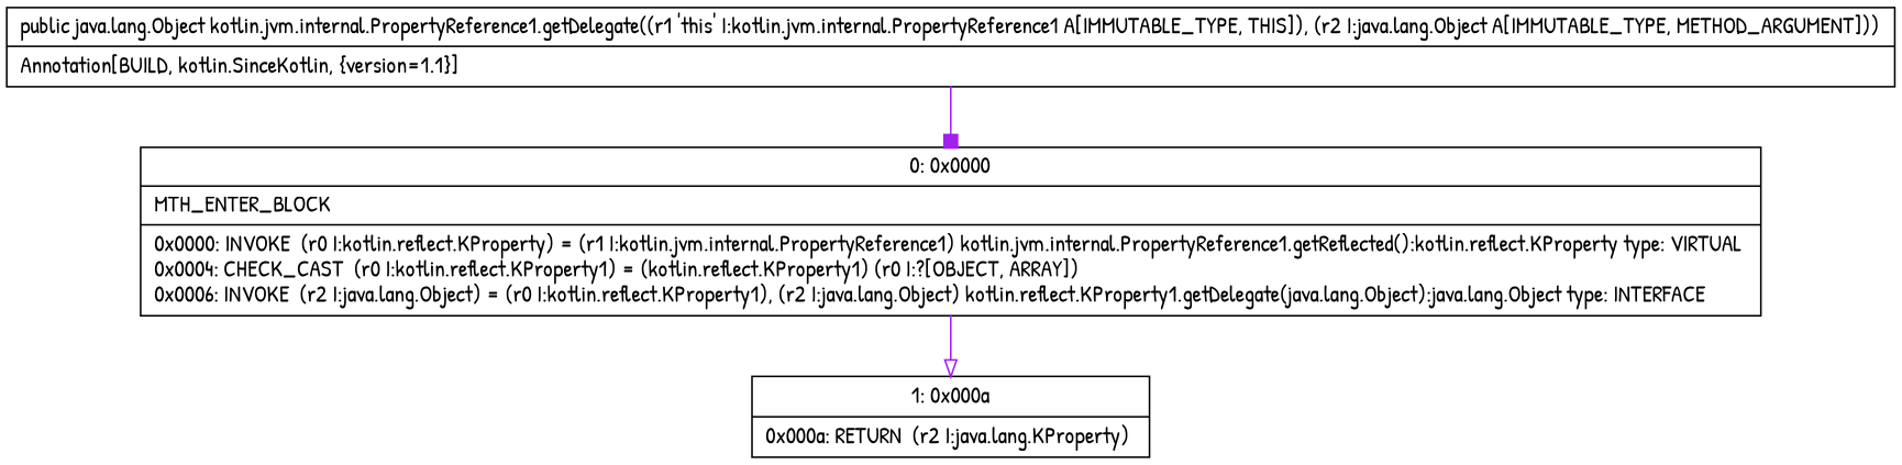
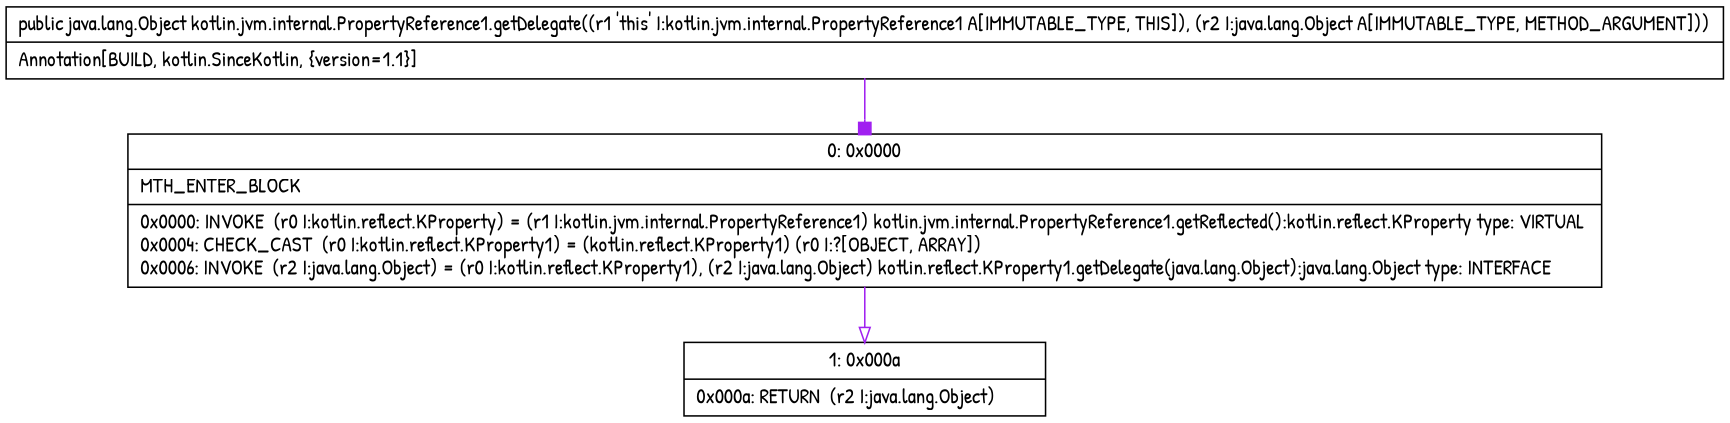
  digraph {
    fontname="Patrick Hand"
    node [shape=record fontname="Patrick Hand"]
    edge [color=purple style=solid fontname="Patrick Hand"]
    n1 [label="{0\:\ 0x0000|MTH_ENTER_BLOCK\l|0x0000: INVOKE  (r0 I:kotlin.reflect.KProperty) = (r1 I:kotlin.jvm.internal.PropertyReference1) kotlin.jvm.internal.PropertyReference1.getReflected():kotlin.reflect.KProperty type: VIRTUAL \l0x0004: CHECK_CAST  (r0 I:kotlin.reflect.KProperty1) = (kotlin.reflect.KProperty1) (r0 I:?[OBJECT, ARRAY]) \l0x0006: INVOKE  (r2 I:java.lang.Object) = (r0 I:kotlin.reflect.KProperty1), (r2 I:java.lang.Object) kotlin.reflect.KProperty1.getDelegate(java.lang.Object):java.lang.Object type: INTERFACE \l}"]
-   n2 [label="{1\:\ 0x000a|0x000a: RETURN  (r2 I:java.lang.KProperty) \l}"]
+   n2 [label="{1\:\ 0x000a|0x000a: RETURN  (r2 I:java.lang.Object) \l}"]
    n3 [label="{public java.lang.Object kotlin.jvm.internal.PropertyReference1.getDelegate((r1 'this' I:kotlin.jvm.internal.PropertyReference1 A[IMMUTABLE_TYPE, THIS]), (r2 I:java.lang.Object A[IMMUTABLE_TYPE, METHOD_ARGUMENT]))  | Annotation[BUILD, kotlin.SinceKotlin, \{version=1.1\}]\l}"]
    n1 -> n2 [arrowhead=onormal]
    n3 -> n1 [arrowhead=box]
  }
